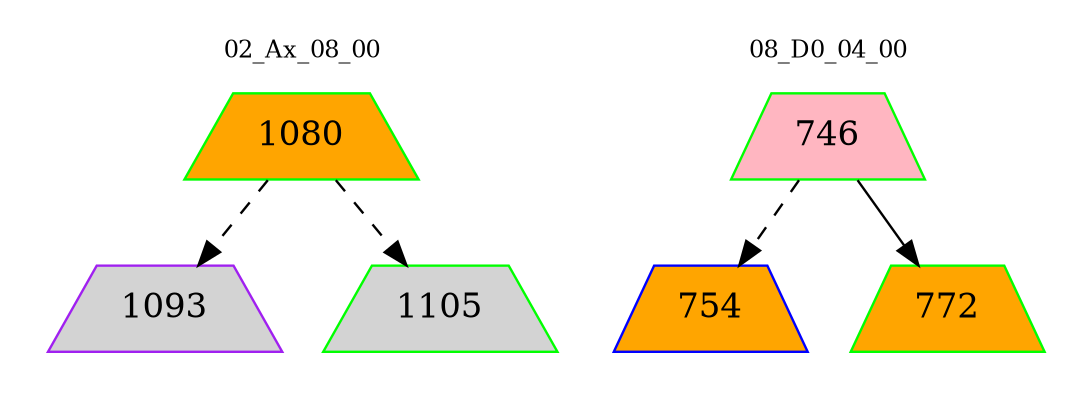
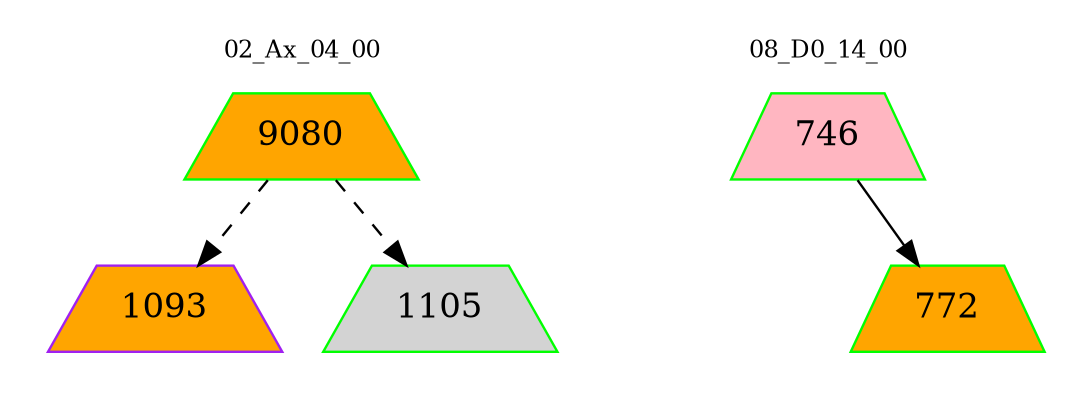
  digraph {
    node [color=green fillcolor=orange shape=trapezium style=filled]
    edge [color=black style=dashed]
-   n1 [label=1080]
-   n2 [color=purple fillcolor=lightgrey label=1093]
+   n1 [label=9080]
+   n2 [color=purple label=1093]
    n3 [fillcolor=lightgrey label=1105]
    n4 [fillcolor=lightpink label=746]
-   n5 [color=blue label=754]
    n6 [label=772]
    subgraph cluster_1 {
      color=white
      fontsize=10
-     label="02_Ax_08_00"
+     label="02_Ax_04_00"
      n1
      n2
      n3
    }
    subgraph cluster_2 {
      color=white
      fontsize=10
-     label="08_D0_04_00"
+     label="08_D0_14_00"
      n4
-     n5
      n6
    }
    n1 -> n2
    n1 -> n3
-   n4 -> n5
    n4 -> n6 [style=solid]
  }
